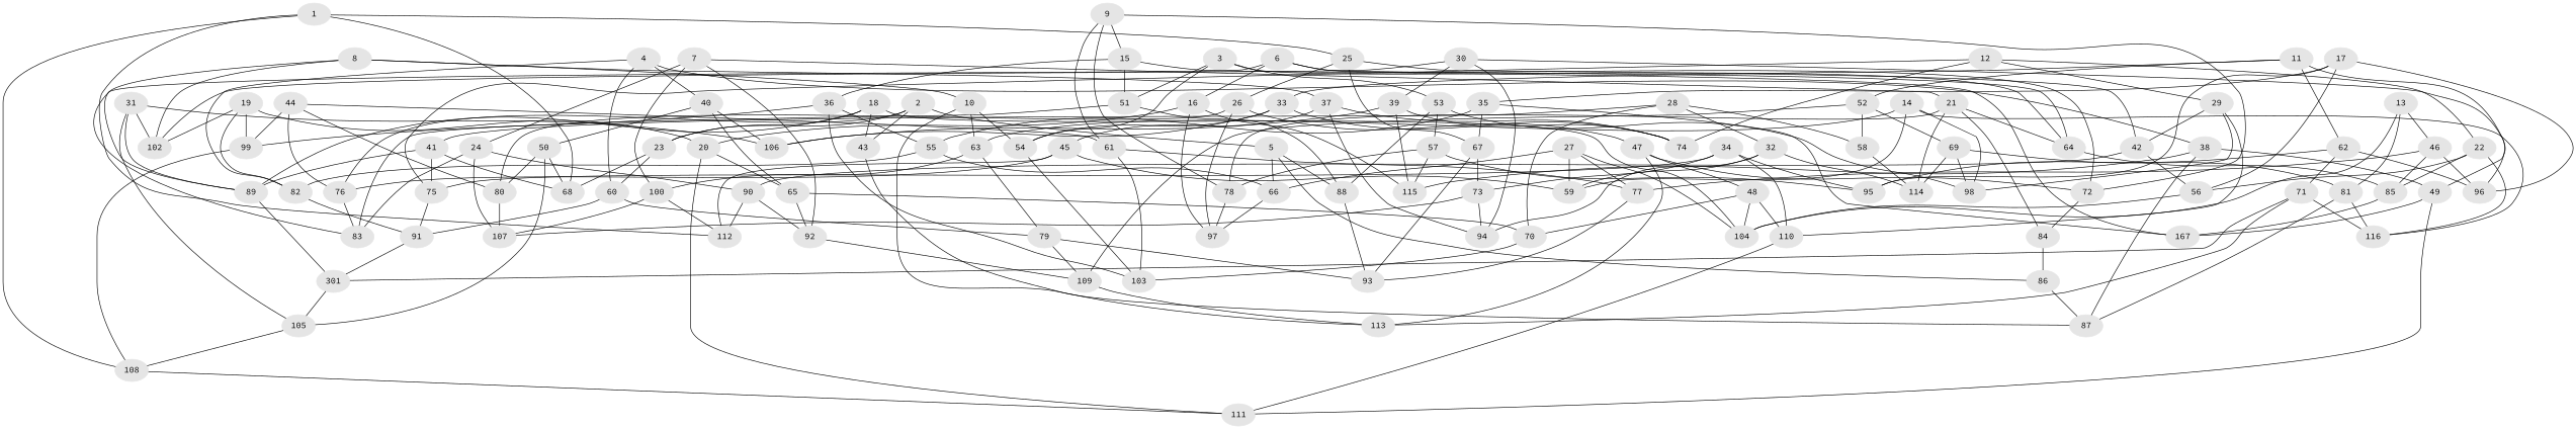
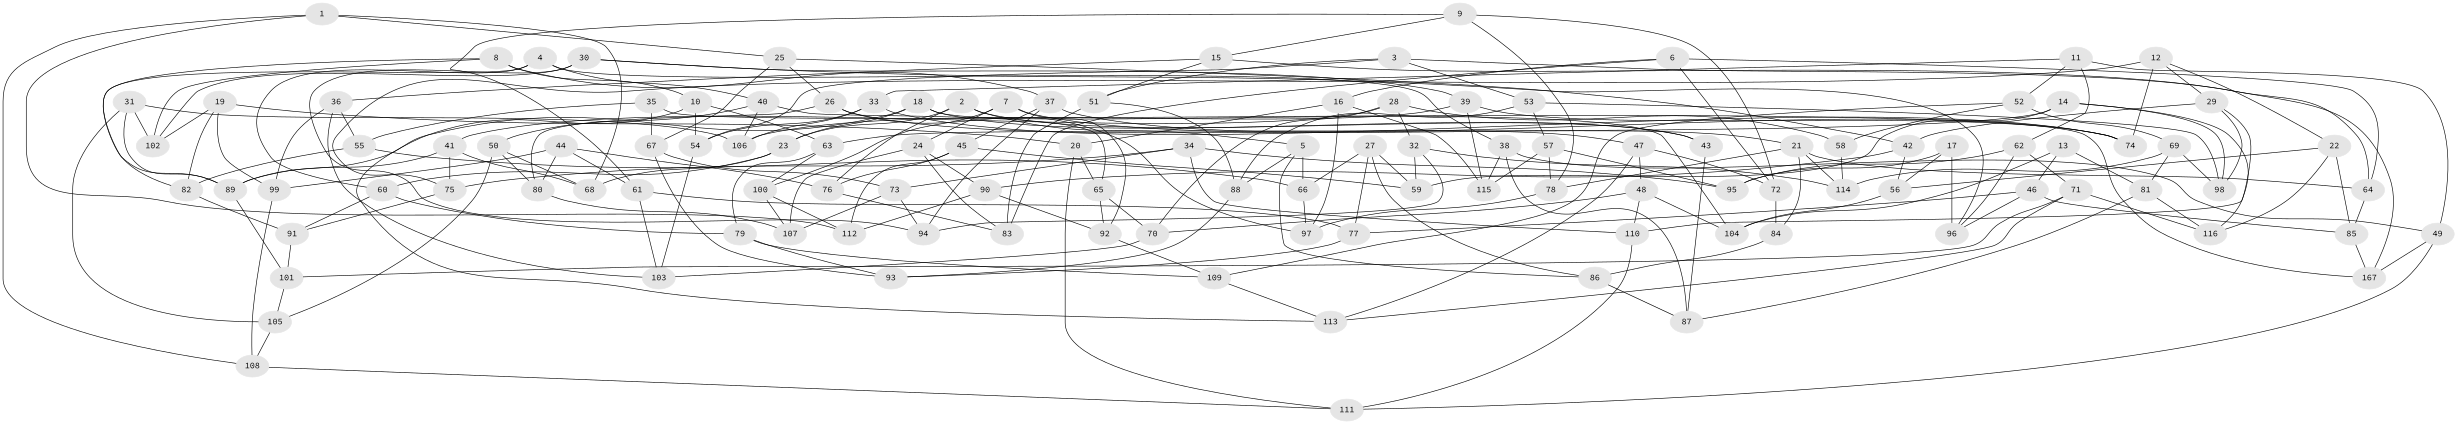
  graph {
    fontname="Source Code Pro"
    node [color=gray90 fontname="Source Code Pro" style=filled]
    edge [fontname="Source Code Pro"]
    1
    25
    68
    108
    112
    26
    42
    67
    111
    2
    5
    23
    43
    76
    66
    86
    88
    60
    87
    83
    3
    51
    53
    54
    64
    98
    57
    103
    85
    4
    38
    40
    82
    49
    115
    65
    106
    50
    79
    91
    97
    93
    6
    16
    72
    20
    84
    7
    21
    24
    92
    100
    78
    114
    90
    107
    109
    8
    10
    37
    89
    102
    63
    113
    74
    94
    45
-   101 [label=301]
+   101
    9
    15
    61
    36
    n73 [label=167]
    77
    11
    33
    52
    62
    58
    69
    95
    96
    71
    12
    22
    29
    75
    116
    56
    110
    13
    46
    81
    104
    14
    59
    99
    55
    17
    35
    18
    19
    70
    47
    80
    73
    48
    27
    28
    32
    41
    30
    39
    31
    105
    34
    44
    1 -- 25
    1 -- 68
    1 -- 108
    1 -- 112
    25 -- 26
    25 -- 42
    25 -- 67
    108 -- 111
    26 -- 97
    26 -- 47
    26 -- 80
    42 -- 90
    42 -- 56
    67 -- 93
    67 -- 73
    2 -- 5
    2 -- 23
    2 -- 43
    2 -- 76
    5 -- 66
    5 -- 86
    5 -- 88
    23 -- 68
    23 -- 60
    43 -- 87
    76 -- 83
    66 -- 97
    86 -- 87
    88 -- 93
    60 -- 79
    60 -- 91
    3 -- 51
    3 -- 53
    3 -- 54
    3 -- 64
    51 -- 88
    51 -- 83
    53 -- 88
    53 -- 98
    53 -- 57
    54 -- 103
    64 -- 85
    57 -- 115
    57 -- 78
    57 -- 95
    85 -- n73
    4 -- 60
    4 -- 38
    4 -- 40
    4 -- 82
    38 -- 87
    38 -- 49
    38 -- 115
    40 -- 65
    40 -- 106
    40 -- 50
    82 -- 91
    49 -- 111
    49 -- n73
    65 -- 92
    65 -- 70
    50 -- 68
    50 -- 80
    50 -- 105
    79 -- 93
    79 -- 109
    91 -- 101
    6 -- 83
    6 -- 64
    6 -- 16
    6 -- 72
    16 -- 115
    16 -- 97
    16 -- 20
    72 -- 84
    20 -- 111
    20 -- 65
    84 -- 86
    7 -- 21
    7 -- 24
    7 -- 92
    7 -- 100
    21 -- 64
    21 -- 84
    21 -- 78
    21 -- 114
    24 -- 83
    24 -- 90
    24 -- 107
    92 -- 109
    100 -- 112
    100 -- 107
    78 -- 97
    90 -- 112
    90 -- 92
    109 -- 113
    8 -- 10
    8 -- 37
    8 -- 89
    8 -- 102
    10 -- 54
    10 -- 63
    10 -- 113
    37 -- 74
    37 -- 94
    37 -- 45
    89 -- 101
    63 -- 79
    63 -- 100
    45 -- 112
    45 -- 76
    45 -- 59
    101 -- 105
    9 -- 72
    9 -- 78
    9 -- 15
    9 -- 61
    15 -- 51
    15 -- 36
    15 -- n73
    61 -- 103
    61 -- 77
    36 -- 103
    36 -- 99
    36 -- 55
    77 -- 93
    11 -- 49
    11 -- 33
    11 -- 52
    11 -- 62
    33 -- 54
    33 -- 106
    33 -- 74
    52 -- 109
    52 -- 58
    52 -- 69
    62 -- 95
    62 -- 96
    62 -- 71
    58 -- 114
    69 -- 98
    69 -- 114
    69 -- 81
    71 -- 113
    71 -- 101
    71 -- 116
    12 -- 74
    12 -- 22
    12 -- 29
    12 -- 75
    22 -- 85
    22 -- 116
    22 -- 56
    29 -- 42
    29 -- 98
    29 -- 110
    75 -- 91
    56 -- 104
    110 -- 111
    13 -- 46
    13 -- 81
    13 -- 104
    46 -- 85
    46 -- 77
    46 -- 96
    81 -- 87
    81 -- 116
    14 -- 98
    14 -- 63
    14 -- 116
    14 -- 59
    99 -- 108
    55 -- 66
    55 -- 82
    17 -- 95
    17 -- 96
    17 -- 56
-   17 -- 35
    35 -- 67
    35 -- n73
    35 -- 55
    18 -- 23
    18 -- 43
    18 -- 89
    18 -- 104
    19 -- 82
    19 -- 20
    19 -- 102
    19 -- 99
    70 -- 103
    47 -- 72
    47 -- 113
    47 -- 48
    80 -- 107
    73 -- 107
    73 -- 94
    48 -- 110
    48 -- 104
    48 -- 70
    27 -- 66
-   27 -- 104
+   27 -- 86
    27 -- 77
    27 -- 59
    28 -- 58
    28 -- 70
    28 -- 32
    28 -- 41
    32 -- 114
    32 -- 94
    32 -- 59
    41 -- 68
    41 -- 89
    41 -- 75
    30 -- 102
    30 -- 94
    30 -- 96
    30 -- 39
    39 -- 115
    39 -- 106
    39 -- 74
    31 -- 106
    31 -- 89
    31 -- 102
    31 -- 105
    105 -- 108
    34 -- 95
    34 -- 75
    34 -- 110
    34 -- 73
    44 -- 76
    44 -- 61
    44 -- 99
    44 -- 80
  }
